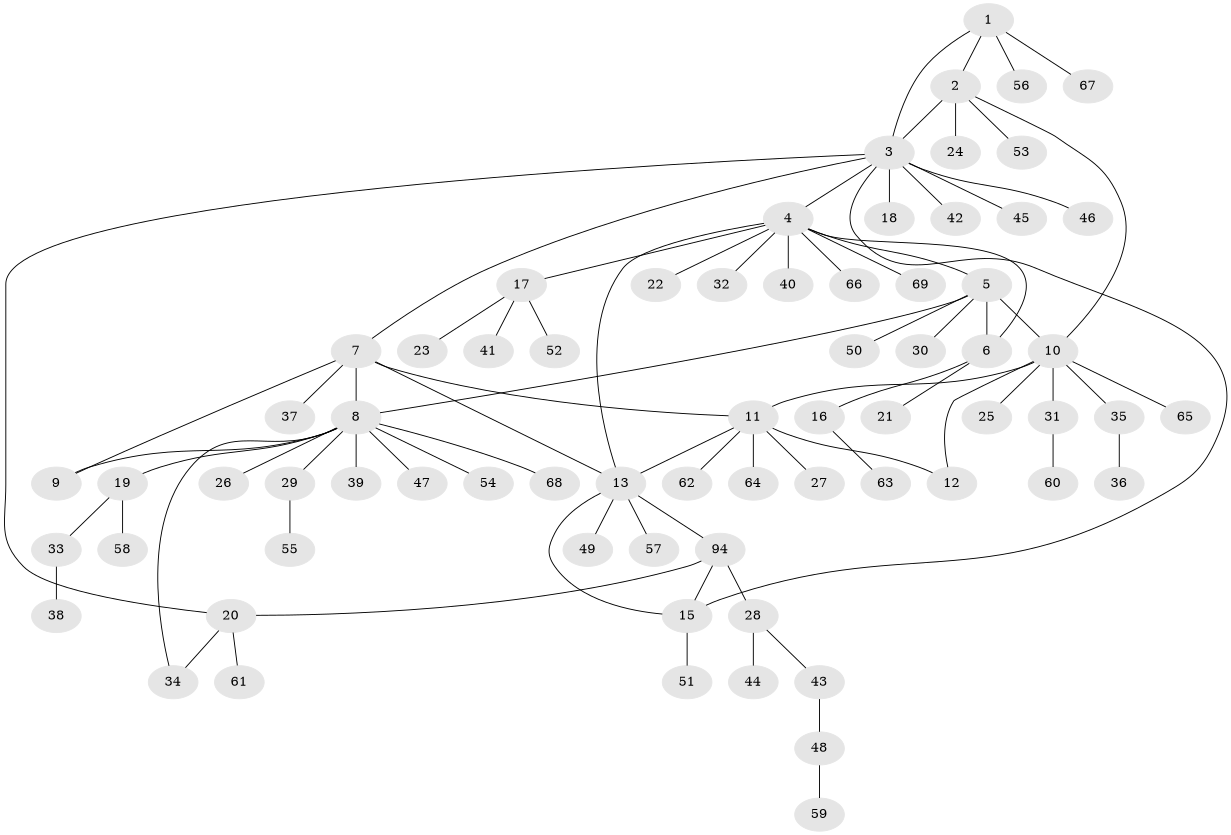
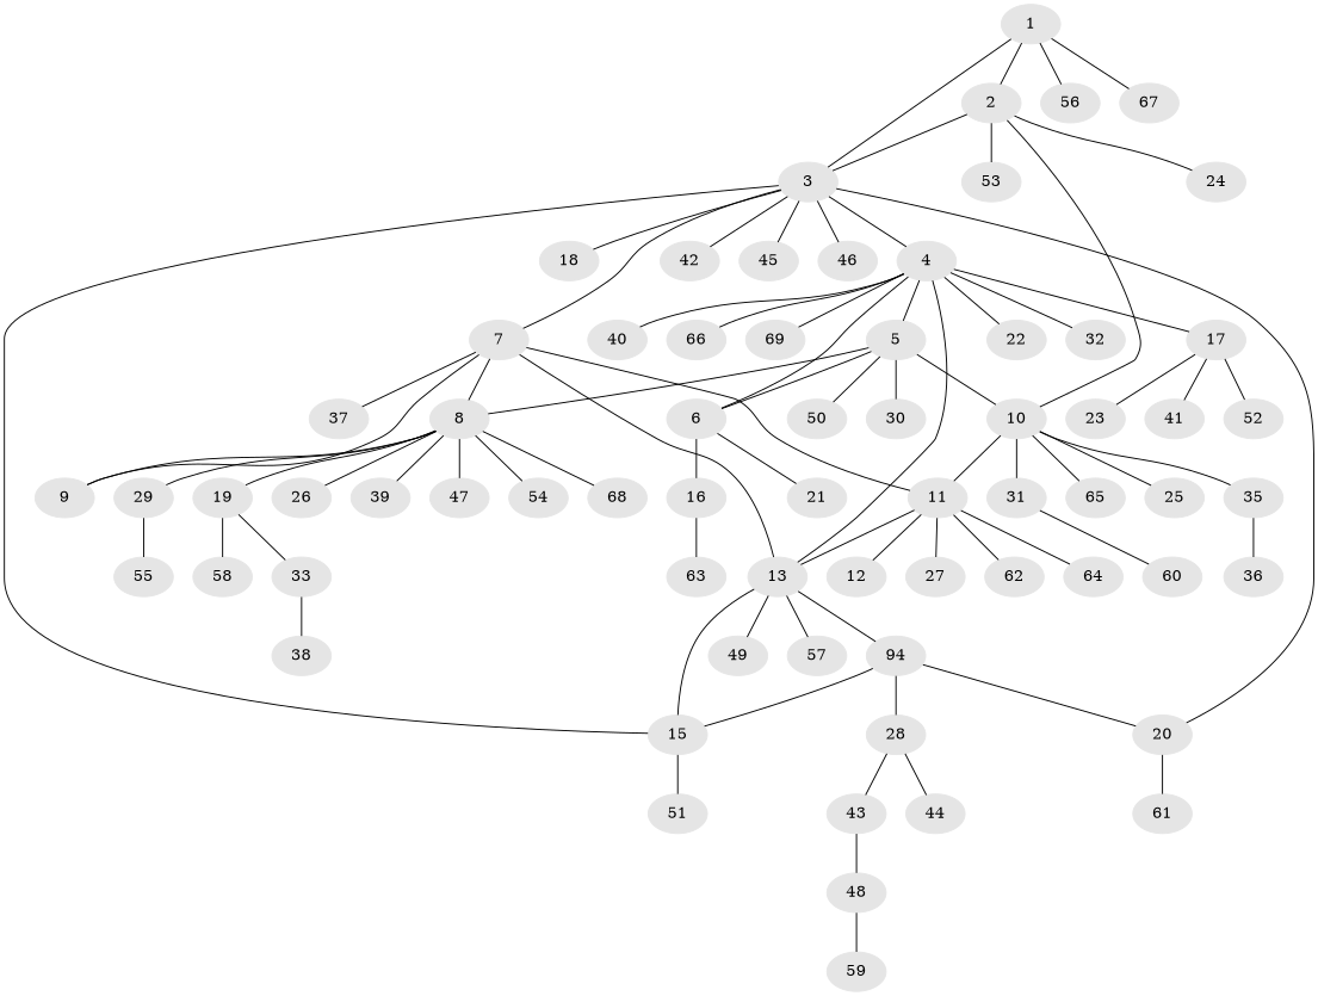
  graph {
    node [color=gray90 style=filled]
    1
    2
    3
    56
    67
    10
    24
    53
    4
    7
    15
    18
    20
    42
    45
    46
    11
    12
    25
    31
    35
    65
    5
    6
    13
    17
    22
    32
    40
    66
    69
    8
    9
    37
    51
-   34
    61
    30
    50
    16
    21
    n42 [label=94]
    49
    57
    23
    41
    52
    19
    26
    29
    39
    47
    54
    68
    63
    27
    62
    64
    33
    58
    55
    60
    36
    28
    43
    44
    38
    48
    59
    1 -- 2
    1 -- 3
    1 -- 56
    1 -- 67
    2 -- 3
    2 -- 10
    2 -- 24
    2 -- 53
    3 -- 4
    3 -- 7
    3 -- 15
    3 -- 18
    3 -- 20
    3 -- 42
    3 -- 45
    3 -- 46
    10 -- 11
-   10 -- 12
    10 -- 25
    10 -- 31
    10 -- 35
    10 -- 65
    4 -- 5
    4 -- 6
    4 -- 13
    4 -- 17
    4 -- 22
    4 -- 32
    4 -- 40
    4 -- 66
    4 -- 69
    7 -- 11
    7 -- 13
    7 -- 8
    7 -- 9
    7 -- 37
    15 -- 51
-   20 -- 34
    20 -- 61
    11 -- 12
    11 -- 13
    11 -- 27
    11 -- 62
    11 -- 64
    31 -- 60
    35 -- 36
    5 -- 10
    5 -- 6
    5 -- 8
    5 -- 30
    5 -- 50
    6 -- 16
    6 -- 21
    13 -- 15
    13 -- n42
    13 -- 49
    13 -- 57
    17 -- 23
    17 -- 41
    17 -- 52
    8 -- 9
-   8 -- 34
    8 -- 19
    8 -- 26
    8 -- 29
    8 -- 39
    8 -- 47
    8 -- 54
    8 -- 68
    16 -- 63
    n42 -- 15
    n42 -- 20
    n42 -- 28
    19 -- 33
    19 -- 58
    29 -- 55
    33 -- 38
    28 -- 43
    28 -- 44
    43 -- 48
    48 -- 59
  }
